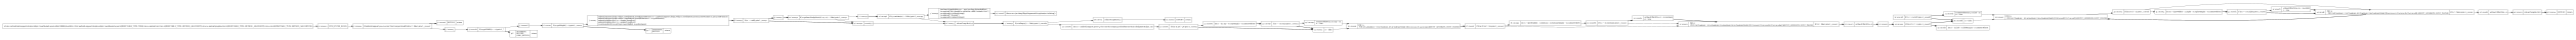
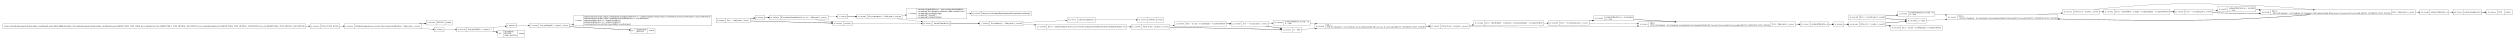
  digraph {
    fontname="Playfair Display"
    rankdir=LR
    node [fontname="Playfair Display" shape=record]
    edge [fontname="Playfair Display" style=solid]
    n1 [label="{0\:\ 0x0000|MTH_ENTER_BLOCK\l}"]
    n2 [label="{1\:\ 0x0004|if (android.support.p000v4.view.ViewCompat.isLaidOut(r9) != false) goto L_0x0007\l}"]
    n3 [label="{2\:\ 0x0006|RETURN\l|return\l}"]
    n4 [label="{3\:\ 0x0007}"]
    n5 [label="{4\:\ 0x000b|if (r9.getWidth() \<= 0) goto L_?\l}"]
    n6 [label="{5\:\ 0x000d}"]
    n7 [label="{48\:\ ?|SYNTHETIC\lRETURN\lORIG_RETURN\l|return\l}"]
    n8 [label="{6\:\ 0x0011|if (r9.getHeight() \> 0) goto L_0x0015\l}"]
    n9 [label="{7\:\ 0x0015|android.support.design.widget.CoordinatorLayout$LayoutParams r0 = (android.support.design.widget.CoordinatorLayout.LayoutParams) r9.getLayoutParams()\landroid.support.design.widget.CoordinatorLayout$Behavior r1 = r0.getBehavior()\landroid.graphics.Rect r2 = acquireTempRect()\landroid.graphics.Rect r3 = acquireTempRect()\lr3.set(r9.getLeft(), r9.getTop(), r9.getRight(), r9.getBottom())\l}"]
    n10 [label="{49\:\ ?|SYNTHETIC\lRETURN\l|return\l}"]
    n11 [label="{8\:\ 0x003a|if (r1 == null) goto L_0x0070\l}"]
    n12 [label="{9\:\ 0x003c}"]
    n13 [label="{15\:\ 0x0070|r2.set(r3)\l}"]
    n14 [label="{10\:\ 0x0040|if (r1.getInsetDodgeRect(r8, r9, r2) == false) goto L_0x0070\l}"]
    n15 [label="{16\:\ 0x0073|releaseTempRect(r3)\l}"]
    n16 [label="{11\:\ 0x0042}"]
    n17 [label="{12\:\ 0x0046|if (r3.contains(r2) == false) goto L_0x0049\l}"]
    n18 [label="{13\:\ 0x0049|java.lang.StringBuilder r10 = new java.lang.StringBuilder()\lr10.append(\"Rect should be within the child's bounds. Rect:\")\lr10.append(r2.toShortString())\lr10.append(\" \| Bounds:\")\lr10.append(r3.toShortString())\l}"]
    n19 [label="{14\:\ 0x006f|throw new java.lang.IllegalArgumentException(r10.toString())\l}"]
    n20 [label="{17\:\ 0x007a|if (r2.isEmpty() == false) goto L_0x0080\l}"]
    n21 [label="{18\:\ 0x007c|releaseTempRect(r2)\l}"]
    n22 [label="{20\:\ 0x0080|int r11 = android.support.p000v4.view.GravityCompat.getAbsoluteGravity(r0.dodgeInsetEdges, r11)\l}"]
    n23 [label="{19\:\ 0x007f|RETURN\l|return\l}"]
    n24 [label="{21\:\ 0x008c|if ((r11 & 48) != 48) goto L_0x00a2\l}"]
    n25 [label="{22\:\ 0x008e|int r1 = (r2.top \- r0.topMargin) \- r0.mInsetOffsetY\l}"]
    n26 [label="{25\:\ 0x00a2|r1 = false\l}"]
    n27 [label="{23\:\ 0x0098|if (r1 \>= r10.top) goto L_0x00a2\l}"]
    n28 [label="{26\:\ 0x00a3|PHI: r1 \l  PHI: (r1v4 boolean) = (r1v17 boolean), (r1v21 boolean) binds: [B:25:0x00a2, B:24:0x009a] A[DONT_GENERATE, DONT_INLINE]\l}"]
    n29 [label="{24\:\ 0x009a|setInsetOffsetY(r9, r10.top \- r1)\lr1 = true\l}"]
    n30 [label="{27\:\ 0x00a7|if ((r11 & 80) != 80) goto L_0x00c1\l}"]
    n31 [label="{28\:\ 0x00a9|int r3 = ((getHeight() \- r2.bottom) \- r0.bottomMargin) + r0.mInsetOffsetY\l}"]
    n32 [label="{31\:\ 0x00c1|PHI: r1 \l  PHI: (r1v5 boolean) = (r1v4 boolean), (r1v4 boolean), (r1v16 boolean) binds: [B:27:0x00a7, B:29:0x00b8, B:30:0x00ba] A[DONT_GENERATE, DONT_INLINE]\l|if (r1 != false) goto L_0x00c6\l}"]
    n33 [label="{29\:\ 0x00b8|if (r3 \>= r10.bottom) goto L_0x00c1\l}"]
    n34 [label="{32\:\ 0x00c3|setInsetOffsetY(r9, 0)\l}"]
    n35 [label="{30\:\ 0x00ba|setInsetOffsetY(r9, r3 \- r10.bottom)\lr1 = true\l}"]
    n36 [label="{33\:\ 0x00c6}"]
    n37 [label="{34\:\ 0x00c9|if ((r11 & 3) != 3) goto L_0x00df\l}"]
    n38 [label="{35\:\ 0x00cb|int r1 = (r2.left \- r0.leftMargin) \- r0.mInsetOffsetX\l}"]
    n39 [label="{38\:\ 0x00df|r1 = false\l}"]
    n40 [label="{39\:\ 0x00e0|PHI: r1 \l  PHI: (r1v7 boolean) = (r1v10 boolean), (r1v14 boolean) binds: [B:38:0x00df, B:37:0x00d7] A[DONT_GENERATE, DONT_INLINE]\l}"]
    n41 [label="{36\:\ 0x00d5|if (r1 \>= r10.left) goto L_0x00df\l}"]
    n42 [label="{37\:\ 0x00d7|setInsetOffsetX(r9, r10.left \- r1)\lr1 = true\l}"]
    n43 [label="{40\:\ 0x00e2|if ((r11 & 5) != 5) goto L_0x00fc\l}"]
    n44 [label="{41\:\ 0x00e4|int r11 = ((getWidth() \- r2.right) \- r0.rightMargin) + r0.mInsetOffsetX\l}"]
    n45 [label="{44\:\ 0x00fc|PHI: r1 \l  PHI: (r1v8 boolean) = (r1v7 boolean), (r1v7 boolean), (r1v9 boolean) binds: [B:40:0x00e2, B:42:0x00f3, B:43:0x00f5] A[DONT_GENERATE, DONT_INLINE]\l|if (r1 != false) goto L_0x0101\l}"]
    n46 [label="{42\:\ 0x00f3|if (r11 \>= r10.right) goto L_0x00fc\l}"]
    n47 [label="{45\:\ 0x00fe|setInsetOffsetX(r9, 0)\l}"]
    n48 [label="{43\:\ 0x00f5|setInsetOffsetX(r9, r11 \- r10.right)\lr1 = true\l}"]
    n49 [label="{46\:\ 0x0101|releaseTempRect(r2)\l}"]
-   n50 [label="{47\:\ 0x0104|RETURN\l|return\l}"]
+   n50 [label="{47\:\ 0x0104|TYPE\l|return\l}"]
    n51 [label="{private void android.support.design.widget.CoordinatorLayout.offsetChildByInset((r8v0 'this' android.support.design.widget.CoordinatorLayout A[IMMUTABLE_TYPE, THIS]), (r9v0 android.view.View A[IMMUTABLE_TYPE, METHOD_ARGUMENT]), (r10v0 android.graphics.Rect A[IMMUTABLE_TYPE, METHOD_ARGUMENT]), (r11v0 int A[IMMUTABLE_TYPE, METHOD_ARGUMENT])) }"]
    n1 -> n2
    n2 -> n3 [style=bold]
    n2 -> n4
    n4 -> n5
    n5 -> n6
    n5 -> n7 [style=bold]
    n6 -> n8
    n8 -> n9
    n8 -> n10 [style=bold]
-   n9 -> n11 [style=bold]
    n11 -> n12 [style=bold]
    n11 -> n13 [style=bold]
    n12 -> n14 [style=bold]
    n13 -> n15
    n14 -> n13
    n14 -> n16
    n15 -> n20 [style=bold]
    n16 -> n17 [style=bold]
    n17 -> n15
    n17 -> n18
    n18 -> n19
    n20 -> n21
    n20 -> n22
    n21 -> n23
    n22 -> n24
    n24 -> n25
    n24 -> n26 [style=bold]
    n25 -> n27 [style=bold]
    n26 -> n28
    n27 -> n26 [style=bold]
    n27 -> n29
    n28 -> n30 [style=bold]
    n29 -> n28
    n30 -> n31
    n30 -> n32
    n31 -> n33
    n32 -> n34 [style=bold]
    n33 -> n32
    n33 -> n35 [style=bold]
    n34 -> n36 [style=bold]
    n35 -> n32 [style=bold]
    n36 -> n37 [style=bold]
    n37 -> n38 [style=bold]
    n37 -> n39 [style=bold]
    n39 -> n40
    n40 -> n43
    n41 -> n39 [style=bold]
    n41 -> n42 [style=bold]
    n42 -> n40
    n43 -> n44
    n43 -> n45
    n44 -> n46 [style=bold]
    n45 -> n40 [style=bold]
    n45 -> n47
    n46 -> n45 [style=bold]
    n46 -> n48
    n47 -> n49
    n48 -> n45 [style=bold]
    n49 -> n50 [style=bold]
    n51 -> n1
  }
